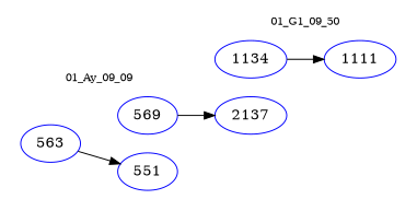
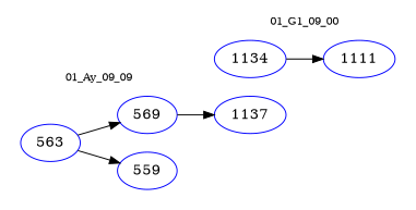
  digraph {
    rankdir=LR
    node [color=blue]
    edge [color=black]
    n1 [label=563]
-   n2 [label=551]
+   n2 [label=559]
    n3 [label=569]
    n4 [label=1134]
    n5 [label=1111]
-   n6 [label=2137]
+   n6 [label=1137]
    subgraph cluster_1 {
      color=white
      fontsize=10
      label="01_Ay_09_09"
      n1
      n2
      n3
    }
    subgraph cluster_2 {
      color=white
      fontsize=10
-     label="01_G1_09_50"
+     label="01_G1_09_00"
      n4
      n5
      n6
    }
    n1 -> n2
+   n1 -> n3
    n3 -> n6
    n4 -> n5
  }
